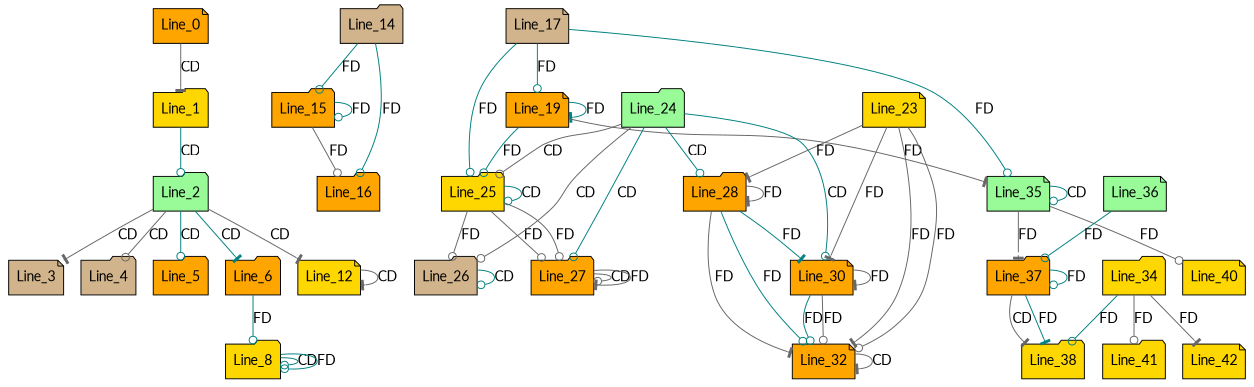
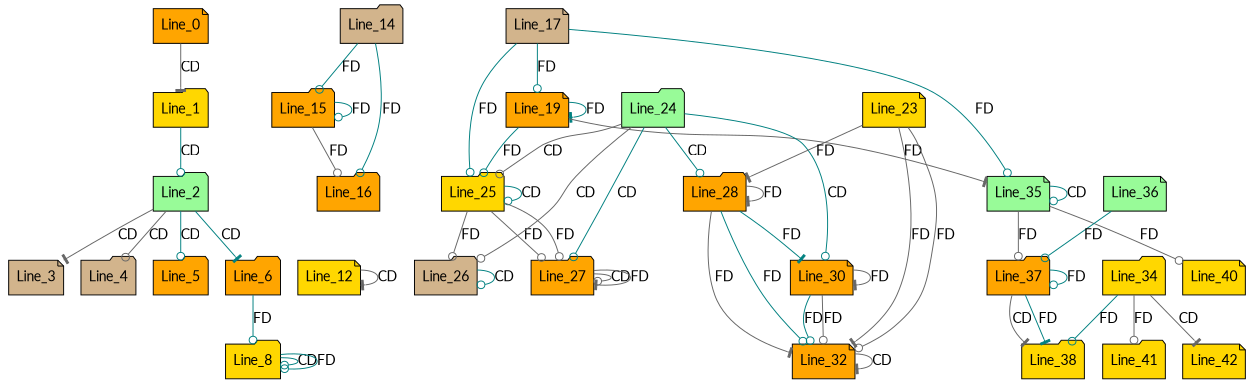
  digraph {
    fontname=Lato
    node [fillcolor=orange fontname=Lato shape=folder style=filled]
    edge [arrowhead=odot color=gray40 fontname=Lato]
    Line_0 [shape=note]
    Line_1 [fillcolor=gold]
    Line_2 [fillcolor=palegreen]
    Line_3 [fillcolor=tan shape=note]
    Line_4 [fillcolor=tan]
    Line_5
    Line_6
    Line_12 [fillcolor=gold shape=note]
    Line_8 [fillcolor=gold]
    Line_14 [fillcolor=tan]
    Line_15
    Line_16
    Line_17 [fillcolor=tan shape=note]
    Line_19 [shape=note]
    Line_25 [fillcolor=gold]
    Line_35 [fillcolor=palegreen shape=note]
    Line_26 [fillcolor=tan]
    Line_27
    Line_37
    Line_40 [fillcolor=gold shape=note]
    Line_24 [fillcolor=palegreen]
    Line_28
    Line_30 [shape=note]
    Line_32 [shape=note]
    Line_23 [fillcolor=gold shape=note]
    Line_38 [fillcolor=gold]
    Line_36 [fillcolor=palegreen shape=note]
    Line_34 [fillcolor=gold]
    Line_41 [fillcolor=gold]
    Line_42 [fillcolor=gold shape=note]
    Line_0 -> Line_1 [arrowhead=tee label=CD]
    Line_1 -> Line_2 [color=teal label=CD]
    Line_2 -> Line_3 [arrowhead=tee label=CD]
    Line_2 -> Line_4 [label=CD]
    Line_2 -> Line_5 [color=teal label=CD]
    Line_2 -> Line_6 [arrowhead=tee color=teal label=CD]
-   Line_2 -> Line_12 [arrowhead=tee label=CD]
    Line_6 -> Line_8 [color=teal label=FD]
    Line_12 -> Line_12 [arrowhead=tee label=CD]
    Line_8 -> Line_8 [color=teal label=CD]
    Line_8 -> Line_8 [color=teal label=FD]
    Line_14 -> Line_15 [color=teal label=FD]
    Line_14 -> Line_16 [color=teal label=FD]
    Line_15 -> Line_15 [color=teal label=FD]
    Line_15 -> Line_16 [label=FD]
    Line_17 -> Line_19 [color=teal label=FD]
    Line_17 -> Line_25 [color=teal label=FD]
    Line_17 -> Line_35 [color=teal label=FD]
    Line_19 -> Line_19 [arrowhead=tee color=teal label=FD]
    Line_19 -> Line_25 [color=teal label=FD]
    Line_19 -> Line_35 [arrowhead=tee label=FD]
    Line_25 -> Line_25 [color=teal label=CD]
    Line_25 -> Line_26 [label=FD]
    Line_25 -> Line_27 [label=FD]
    Line_25 -> Line_27 [label=FD]
    Line_35 -> Line_35 [color=teal label=CD]
-   Line_35 -> Line_37 [arrowhead=tee label=FD]
+   Line_35 -> Line_37 [label=FD]
    Line_35 -> Line_40 [label=FD]
    Line_26 -> Line_26 [color=teal label=CD]
    Line_27 -> Line_27 [label=CD]
    Line_27 -> Line_27 [arrowhead=tee label=FD]
    Line_37 -> Line_37 [color=teal label=FD]
    Line_37 -> Line_38 [arrowhead=tee label=CD]
    Line_37 -> Line_38 [arrowhead=tee color=teal label=FD]
    Line_24 -> Line_25 [label=CD]
    Line_24 -> Line_26 [label=CD]
    Line_24 -> Line_27 [color=teal label=CD]
    Line_24 -> Line_28 [color=teal label=CD]
    Line_24 -> Line_30 [color=teal label=CD]
    Line_28 -> Line_28 [arrowhead=tee label=FD]
    Line_28 -> Line_30 [arrowhead=tee color=teal label=FD]
    Line_28 -> Line_32 [arrowhead=tee label=FD]
    Line_28 -> Line_32 [color=teal label=FD]
    Line_30 -> Line_30 [arrowhead=tee label=FD]
    Line_30 -> Line_32 [color=teal label=FD]
    Line_30 -> Line_32 [label=FD]
    Line_32 -> Line_32 [arrowhead=tee label=CD]
    Line_23 -> Line_28 [arrowhead=tee label=FD]
-   Line_23 -> Line_30 [arrowhead=tee label=FD]
    Line_23 -> Line_32 [arrowhead=tee label=FD]
    Line_23 -> Line_32 [label=FD]
    Line_36 -> Line_37 [color=teal label=FD]
    Line_34 -> Line_38 [color=teal label=FD]
    Line_34 -> Line_41 [label=FD]
-   Line_34 -> Line_42 [arrowhead=tee label=FD]
+   Line_34 -> Line_42 [arrowhead=tee label=CD]
  }
